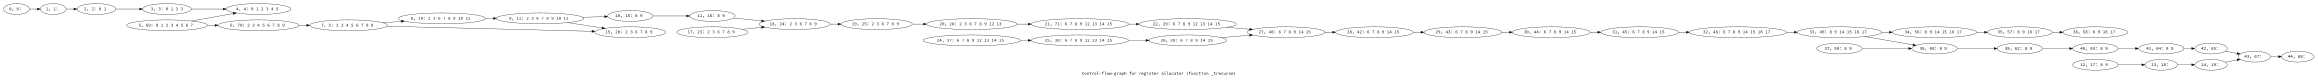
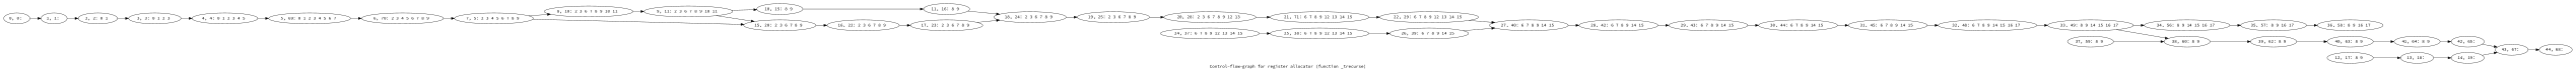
  digraph {
    fontname="Source Code Pro"
    label="Control-flow-graph for register allocator (function _trecurse)"
    rankdir=LR
    node [fontname="Source Code Pro"]
    edge [fontname="Source Code Pro"]
    n1 [label="0, 0: "]
    n2 [label="1, 1: "]
    n3 [label="2, 2: 0 1 "]
-   n4 [label="3, 3: 0 1 3 3"]
+   n4 [label="3, 3: 0 1 2 3 "]
    n5 [label="4, 4: 0 1 2 3 4 5 "]
    n6 [label="5, 69: 0 1 2 3 4 5 6 7 "]
    n7 [label="6, 70: 2 3 4 5 6 7 8 9 "]
    n8 [label="7, 5: 2 3 4 5 6 7 8 9 "]
    n9 [label="8, 10: 2 3 6 7 8 9 10 11 "]
    n10 [label="15, 20: 2 3 6 7 8 9 "]
    n11 [label="9, 11: 2 3 6 7 8 9 10 11 "]
+   n12 [label="16, 22: 2 3 6 7 8 9 "]
    n13 [label="10, 15: 8 9 "]
    n14 [label="11, 16: 8 9 "]
    n15 [label="18, 24: 2 3 6 7 8 9 "]
    n16 [label="12, 17: 8 9 "]
    n17 [label="13, 18: "]
    n18 [label="14, 19: "]
    n19 [label="43, 67: "]
    n20 [label="44, 68: "]
    n21 [label="17, 23: 2 3 6 7 8 9 "]
    n22 [label="19, 25: 2 3 6 7 8 9 "]
    n23 [label="20, 28: 2 3 6 7 8 9 12 13 "]
    n24 [label="21, 71: 6 7 8 9 12 13 14 15 "]
    n25 [label="22, 29: 6 7 8 9 12 13 14 15 "]
    n26 [label="27, 40: 6 7 8 9 14 15 "]
    n27 [label="28, 42: 6 7 8 9 14 15 "]
    n28 [label="24, 37: 6 7 8 9 12 13 14 15 "]
    n29 [label="25, 38: 6 7 8 9 12 13 14 15 "]
    n30 [label="26, 39: 6 7 8 9 14 15 "]
    n31 [label="29, 43: 6 7 8 9 14 15 "]
    n32 [label="30, 44: 6 7 8 9 14 15 "]
    n33 [label="31, 45: 6 7 8 9 14 15 "]
    n34 [label="32, 48: 6 7 8 9 14 15 16 17 "]
    n35 [label="33, 49: 8 9 14 15 16 17 "]
    n36 [label="34, 56: 8 9 14 15 16 17 "]
    n37 [label="38, 60: 8 9 "]
    n38 [label="35, 57: 8 9 16 17 "]
    n39 [label="39, 62: 8 9 "]
    n40 [label="36, 58: 8 9 16 17 "]
    n41 [label="37, 59: 8 9 "]
    n42 [label="40, 63: 8 9 "]
    n43 [label="41, 64: 8 9 "]
    n44 [label="42, 65: "]
    n1 -> n2
    n2 -> n3
    n3 -> n4
    n4 -> n5
-   n6 -> n5
+   n5 -> n6
    n6 -> n7
    n7 -> n8
    n8 -> n9
    n8 -> n10
    n9 -> n11
+   n10 -> n12
    n11 -> n10
    n11 -> n13
+   n12 -> n21
    n13 -> n14
    n14 -> n15
    n15 -> n22
    n16 -> n17
    n17 -> n18
    n18 -> n19
    n19 -> n20
    n21 -> n15
    n22 -> n23
    n23 -> n24
    n24 -> n25
    n25 -> n26
    n26 -> n27
    n27 -> n31
    n28 -> n29
    n29 -> n30
    n30 -> n26
    n31 -> n32
    n32 -> n33
    n33 -> n34
    n34 -> n35
    n35 -> n36
    n35 -> n37
    n36 -> n38
    n37 -> n39
    n38 -> n40
    n39 -> n42
    n41 -> n37
    n42 -> n43
    n43 -> n44
    n44 -> n19
  }
